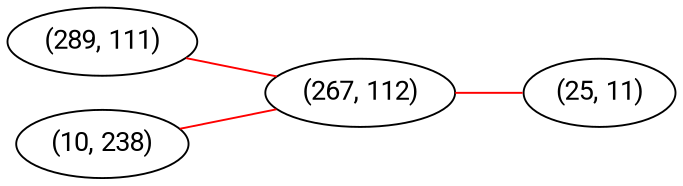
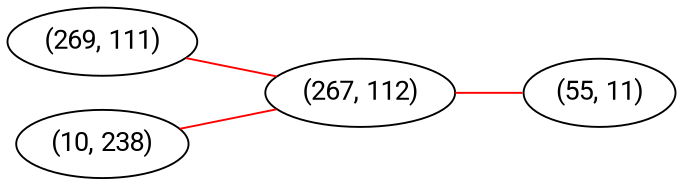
  graph {
    fontname=Roboto
    rankdir=LR
    node [fontname=Roboto]
    edge [color=red fontname=Roboto weight=1]
    n1 [label="(267, 112)"]
-   "(269, 111)" [label="(289, 111)"]
-   "(55, 11)" [label="(25, 11)"]
+   "(269, 111)"
+   "(55, 11)"
    "(10, 238)"
    n1 -- "(55, 11)"
    "(269, 111)" -- n1
    "(10, 238)" -- n1
  }
